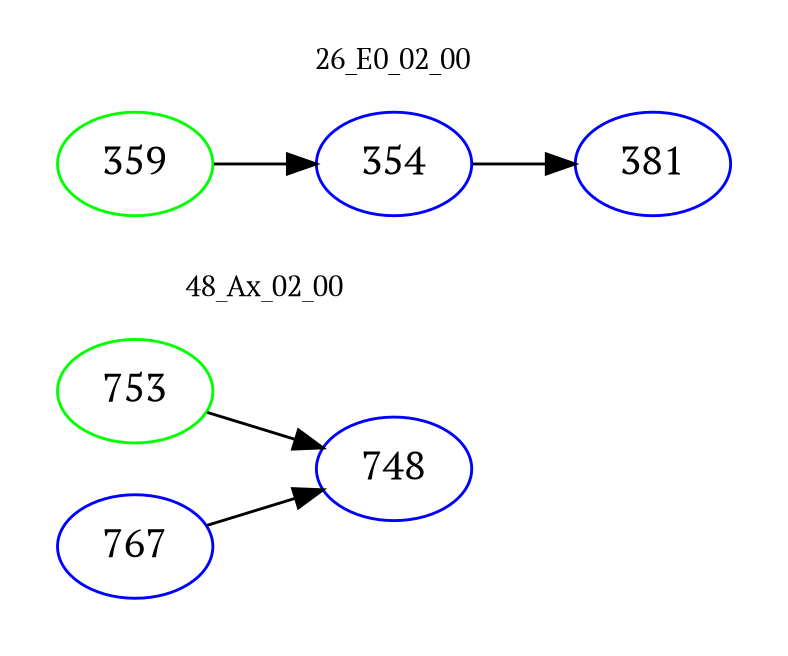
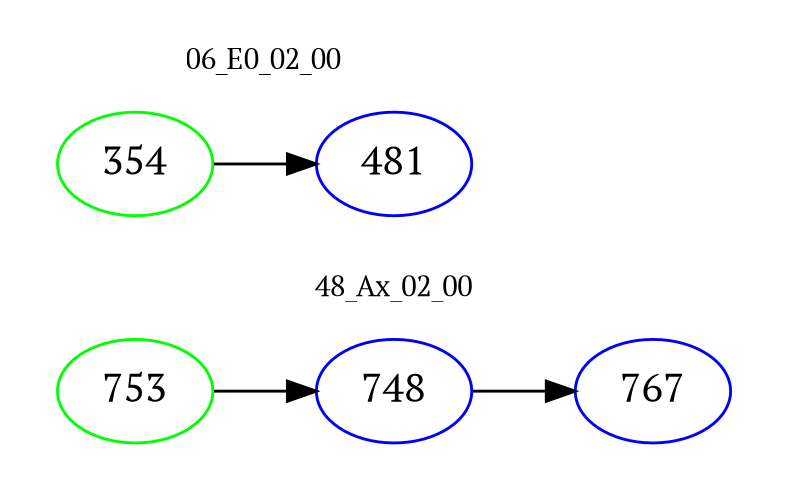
  digraph {
    fontname="PT Serif"
    rankdir=LR
    node [color=blue fontname="PT Serif"]
    edge [color=black fontname="PT Serif"]
    n1 [color=green label=753]
    n2 [label=748]
    n3 [label=767]
-   n4 [color=green label=359]
-   n5 [label=354]
-   n6 [label=381]
+   n5 [color=green label=354]
+   n6 [label=481]
    subgraph cluster_1 {
      color=white
      fontsize=10
      label="48_Ax_02_00"
      n1
      n2
      n3
    }
    subgraph cluster_2 {
      color=white
      fontsize=10
-     label="26_E0_02_00"
-     n4
+     label="06_E0_02_00"
      n5
      n6
    }
    n1 -> n2
-   n3 -> n2
-   n4 -> n5
+   n2 -> n3
    n5 -> n6
  }
